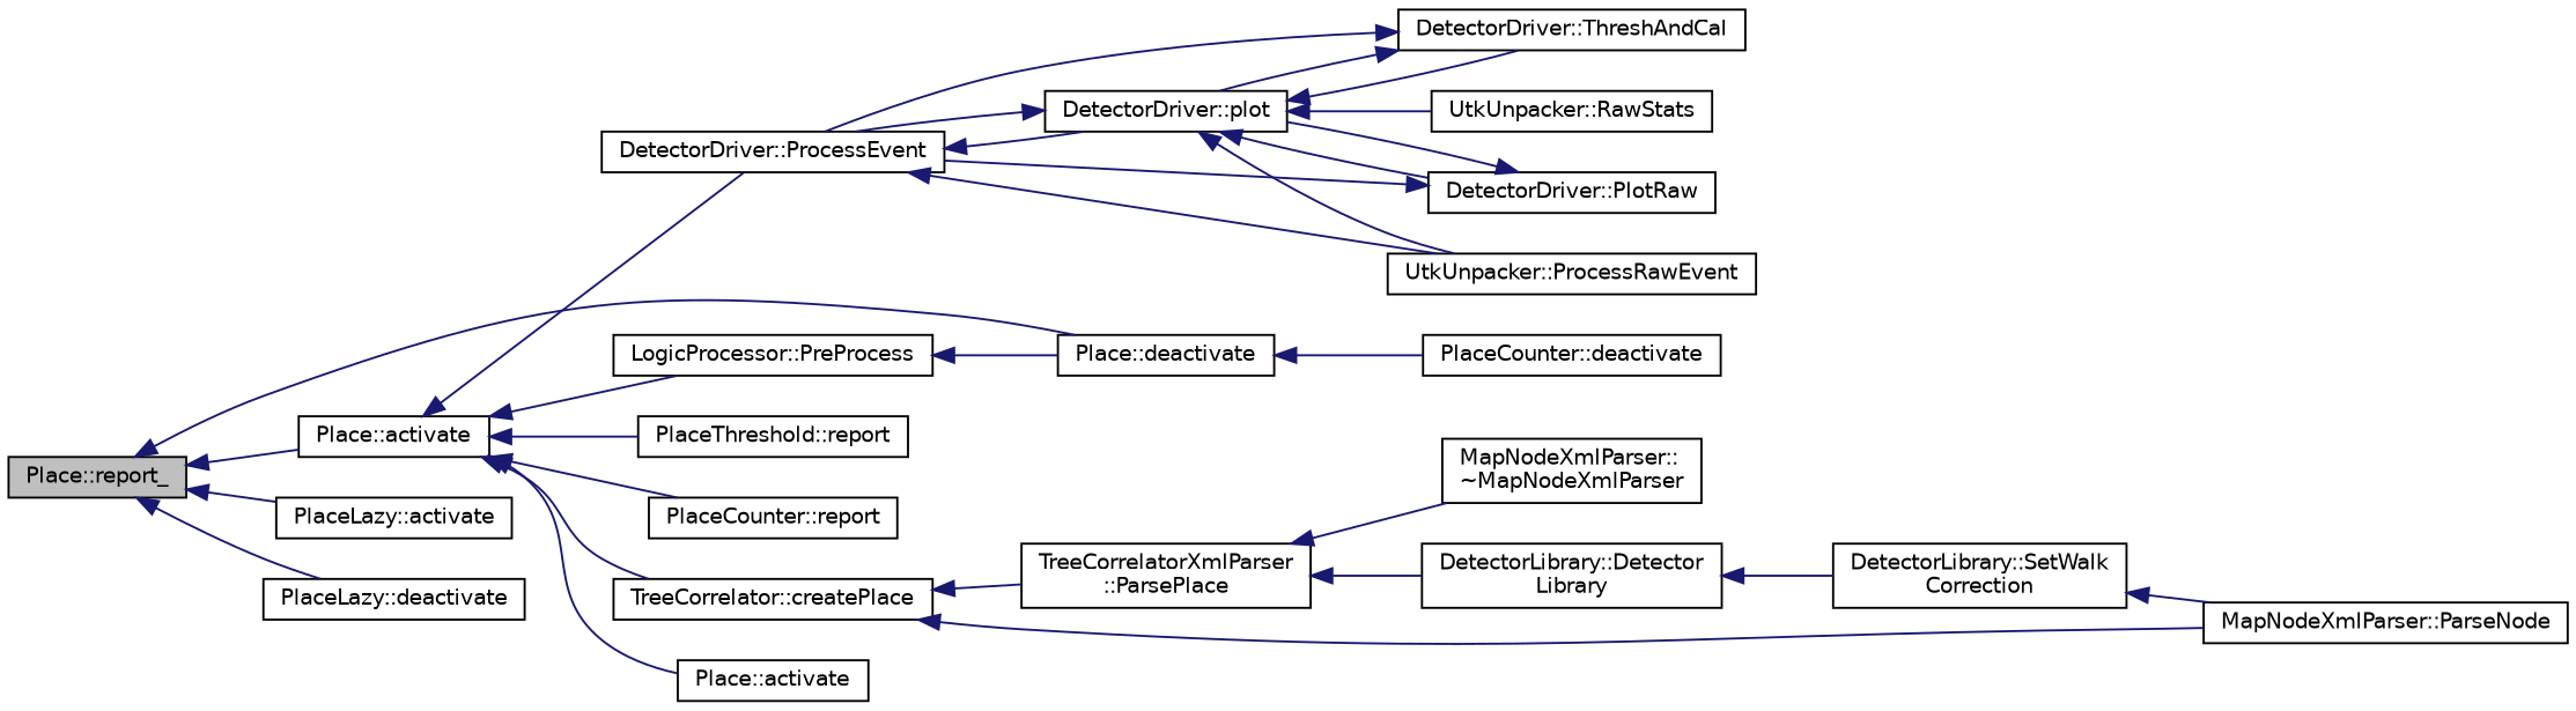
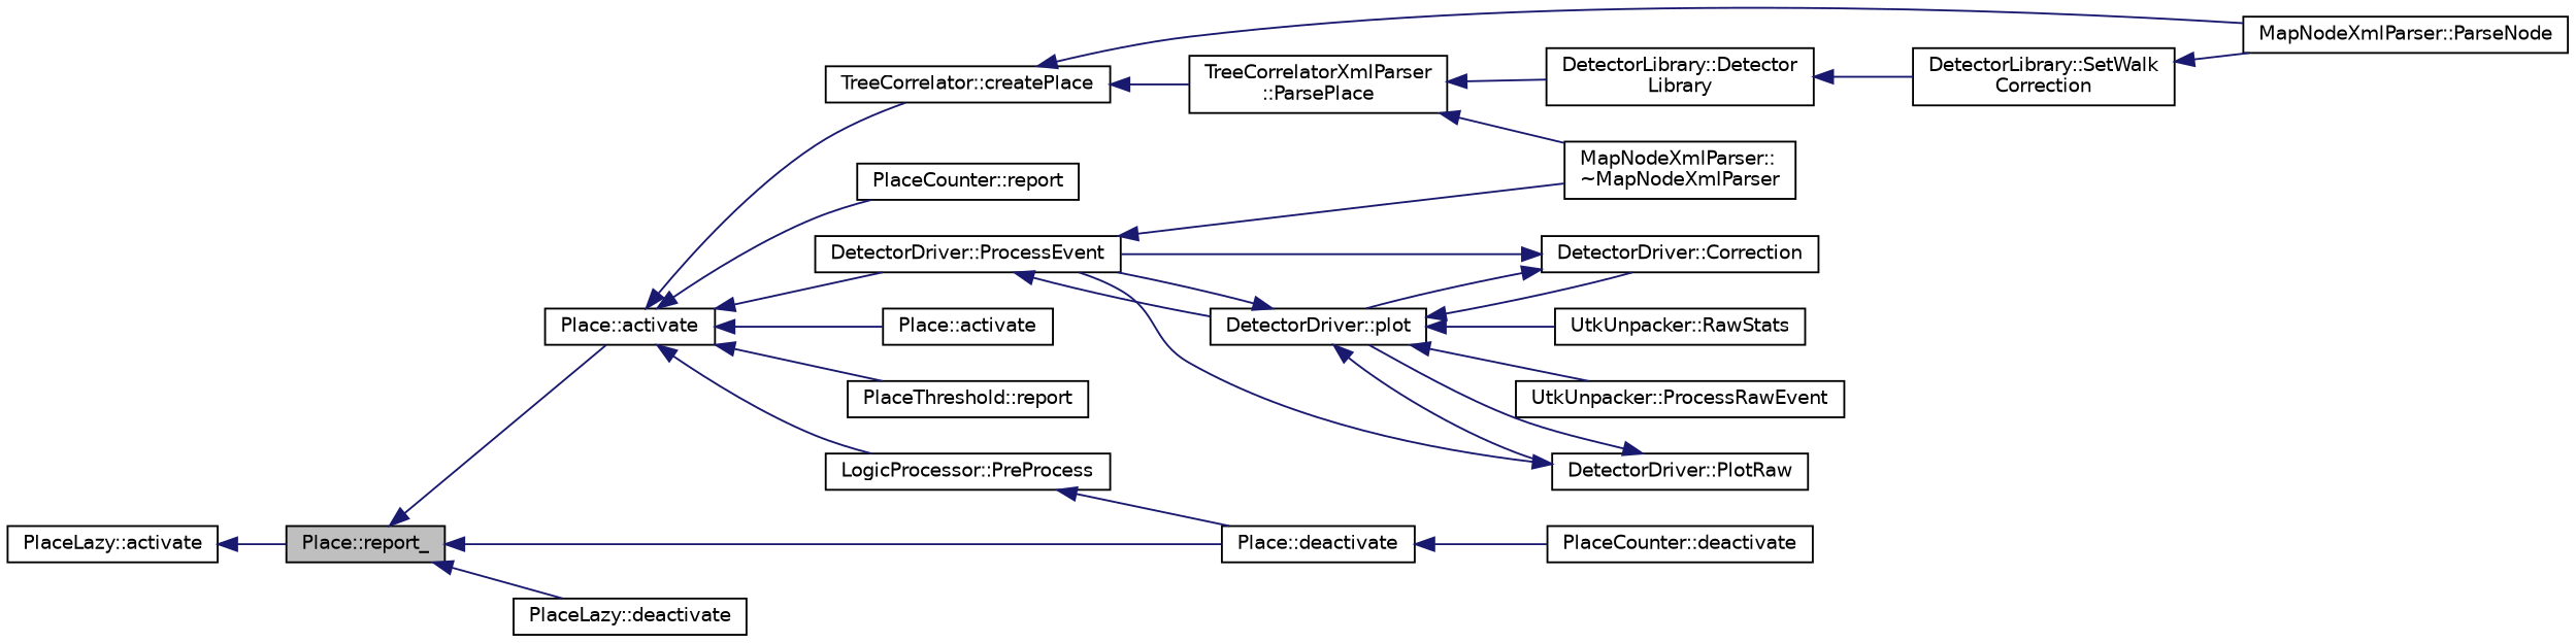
  digraph {
    fontname="DejaVu Sans"
    rankdir=LR
    node [color=black fillcolor=white fontname="DejaVu Sans" fontsize=10 shape=record style=filled]
    edge [color=midnightblue dir=back fontname="DejaVu Sans" fontsize=10 labelfontname=Helvetica labelfontsize=10 style=solid]
    n1 [fillcolor=grey75 fontcolor=black height=0.2 label="Place::report_" width=0.4]
    n2 [height=0.2 label="Place::activate" width=0.4]
    n3 [height=0.2 label="Place::deactivate" width=0.4]
    n4 [height=0.2 label="PlaceLazy::activate" width=0.4]
    n5 [height=0.2 label="PlaceLazy::deactivate" width=0.4]
    n6 [height=0.2 label="DetectorDriver::ProcessEvent" width=0.4]
    n7 [height=0.2 label="LogicProcessor::PreProcess" width=0.4]
    n8 [height=0.2 label="Place::activate" width=0.4]
    n9 [height=0.2 label="PlaceThreshold::report" width=0.4]
    n10 [height=0.2 label="PlaceCounter::report" width=0.4]
    n11 [height=0.2 label="TreeCorrelator::createPlace" width=0.4]
    n12 [height=0.2 label="PlaceCounter::deactivate" width=0.4]
    n13 [height=0.2 label="DetectorDriver::plot" width=0.4]
    n14 [height=0.2 label="UtkUnpacker::ProcessRawEvent" width=0.4]
    n15 [height=0.2 label="MapNodeXmlParser::ParseNode" width=0.4]
    n16 [height=0.2 label="TreeCorrelatorXmlParser\l::ParsePlace" width=0.4]
-   n17 [height=0.2 label="DetectorDriver::ThreshAndCal" width=0.4]
+   n17 [height=0.2 label="DetectorDriver::Correction" width=0.4]
    n18 [height=0.2 label="DetectorDriver::PlotRaw" width=0.4]
    n19 [height=0.2 label="UtkUnpacker::RawStats" width=0.4]
    n20 [height=0.2 label="DetectorLibrary::Detector\lLibrary" width=0.4]
    n21 [height=0.2 label="MapNodeXmlParser::\l~MapNodeXmlParser" width=0.4]
    n22 [height=0.2 label="DetectorLibrary::SetWalk\lCorrection" width=0.4]
    n1 -> n2
    n1 -> n3
-   n1 -> n4
+   n4 -> n1
    n1 -> n5
    n2 -> n6
    n2 -> n7
    n2 -> n8
    n2 -> n9
    n2 -> n10
    n2 -> n11
    n3 -> n12
    n6 -> n13
-   n6 -> n14
+   n6 -> n21
    n7 -> n3
    n11 -> n15
    n11 -> n16
    n13 -> n6
    n13 -> n14
    n13 -> n17
    n13 -> n18
    n13 -> n19
    n16 -> n20
    n16 -> n21
    n17 -> n6
    n17 -> n13
    n18 -> n6
    n18 -> n13
    n20 -> n22
    n22 -> n15
  }
